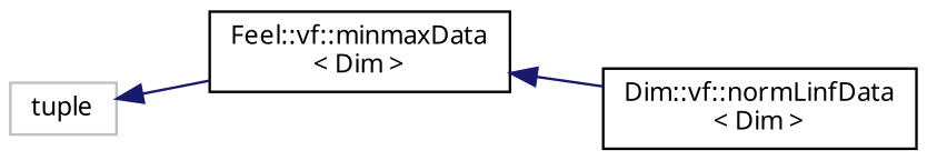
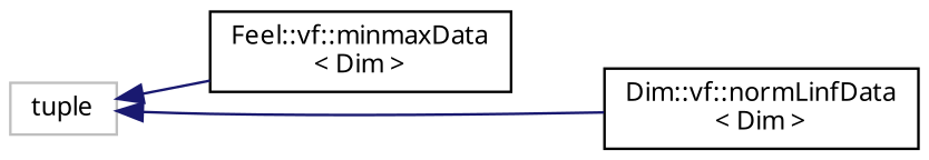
  digraph {
    fontname="Noto Sans"
    rankdir=LR
    node [color=black fillcolor=white fontname="Noto Sans" fontsize=10 shape=record style=filled]
    edge [color=midnightblue dir=back fontname="Noto Sans" fontsize=10 labelfontname=Helvetica labelfontsize=10 style=solid]
    n1 [color=grey75 height=0.2 label=tuple width=0.4]
    n2 [height=0.2 label="Feel::vf::minmaxData\l\< Dim \>" width=0.4]
    n3 [height=0.2 label="Dim::vf::normLinfData\l\< Dim \>" width=0.4]
    n1 -> n2
-   n2 -> n3
+   n1 -> n3
  }
